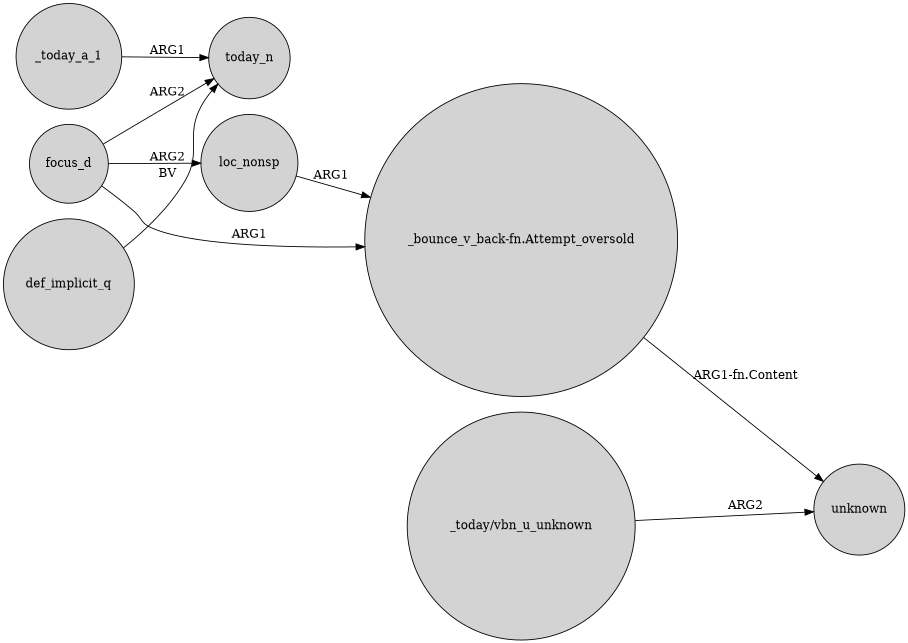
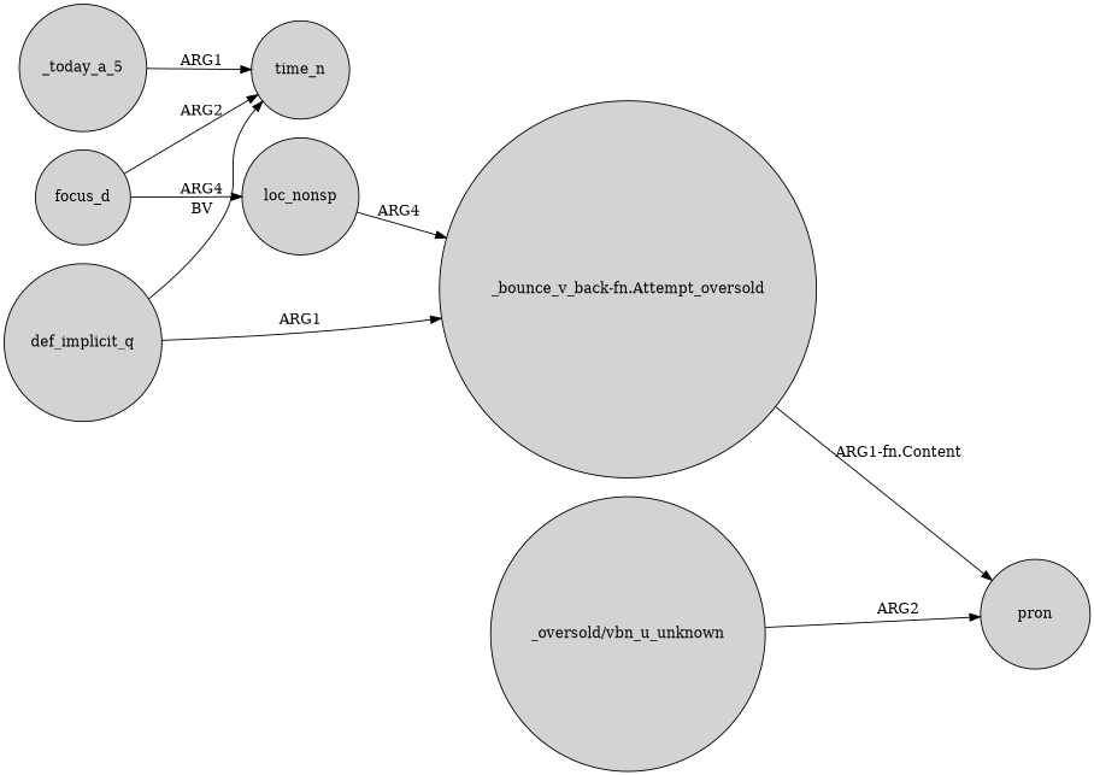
  digraph {
    rankdir=LR
    node [shape=circle style=filled]
-   _today_a_1
-   time_n [label=today_n]
+   _today_a_1 [label=_today_a_5]
+   time_n
    n3 [label="_bounce_v_back-fn.Attempt_oversold"]
    loc_nonsp
-   pron [label=unknown]
+   pron
    focus_d
-   "_oversold/vbn_u_unknown" [label="_today/vbn_u_unknown"]
+   "_oversold/vbn_u_unknown"
    def_implicit_q
    _today_a_1 -> time_n [label=ARG1]
    n3 -> pron [label="ARG1-fn.Content"]
-   loc_nonsp -> n3 [label=ARG1]
+   loc_nonsp -> n3 [label=ARG4]
    focus_d -> time_n [label=ARG2]
-   focus_d -> n3 [label=ARG1]
-   focus_d -> loc_nonsp [label=ARG2]
+   def_implicit_q -> n3 [label=ARG1]
+   focus_d -> loc_nonsp [label=ARG4]
    "_oversold/vbn_u_unknown" -> pron [label=ARG2]
    def_implicit_q -> time_n [label=BV]
  }
